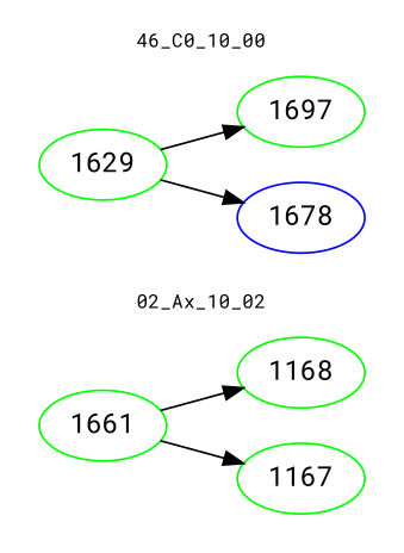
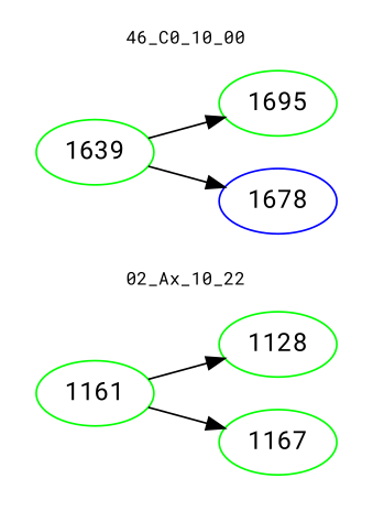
  digraph {
    fontname="Roboto Mono"
    rankdir=LR
    node [color=green fontname="Roboto Mono"]
    edge [color=black fontname="Roboto Mono"]
-   n1 [label=1661]
+   n1 [label=1161]
    n2 [label=1167]
-   n3 [label=1168]
-   n4 [label=1629]
+   n3 [label=1128]
+   n4 [label=1639]
    n5 [color=blue label=1678]
-   n6 [label=1697]
+   n6 [label=1695]
    subgraph cluster_1 {
      color=white
      fontsize=10
-     label="02_Ax_10_02"
+     label="02_Ax_10_22"
      n1
      n2
      n3
    }
    subgraph cluster_2 {
      color=white
      fontsize=10
      label="46_C0_10_00"
      n4
      n5
      n6
    }
    n1 -> n2
    n1 -> n3
    n4 -> n5
    n4 -> n6
  }
